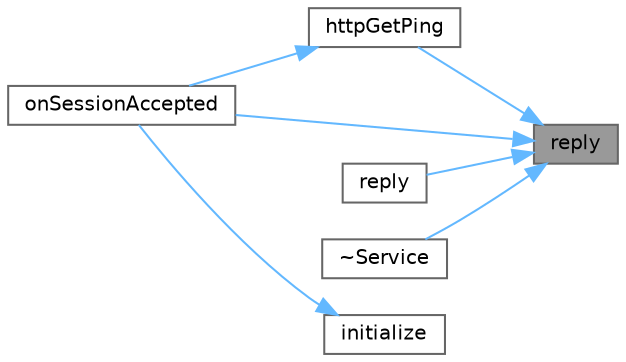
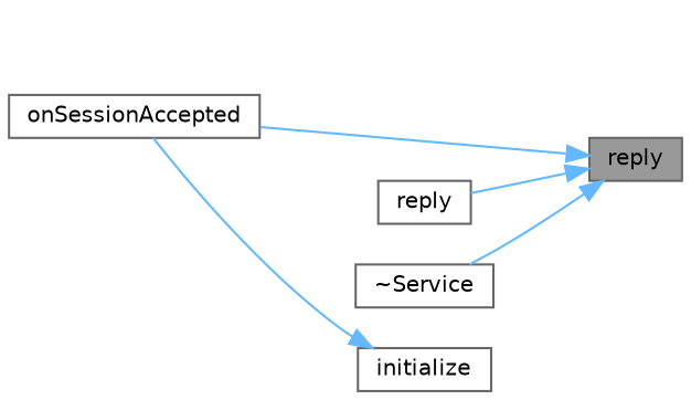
  digraph {
    rankdir=RL
    node [color=grey40 fillcolor=white fontname=Helvetica fontsize=10 shape=box style=filled]
    edge [color=steelblue1 dir=back fontname=Helvetica fontsize=10 labelfontname=Helvetica labelfontsize=10 style=solid]
    n1 [color=gray40 fillcolor=grey60 fontcolor=black height=0.2 label=reply width=0.4]
-   n2 [height=0.2 label=httpGetPing width=0.4]
    n3 [height=0.2 label=onSessionAccepted width=0.4]
    n4 [height=0.2 label=reply width=0.4]
    n5 [height=0.2 label="~Service" width=0.4]
    n6 [height=0.2 label=initialize width=0.4]
-   n1 -> n2
    n1 -> n3
    n1 -> n4
    n1 -> n5
-   n2 -> n3
    n6 -> n3
  }
